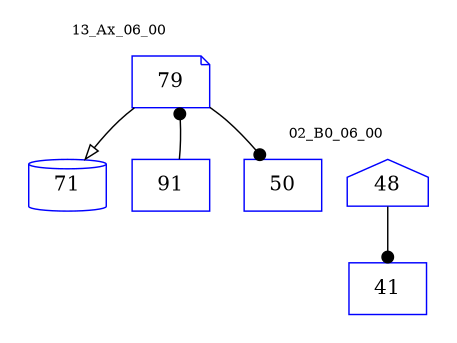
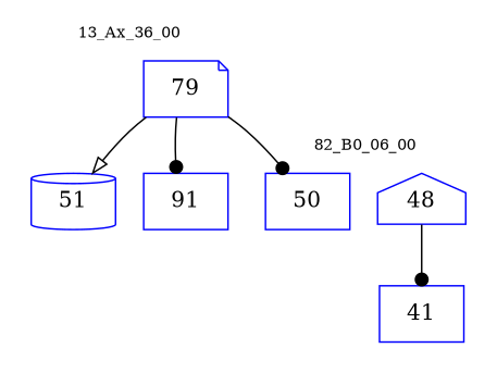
  digraph {
    node [color=blue shape=box]
    edge [arrowhead=dot color=black]
    n1 [label=79 shape=note]
-   n2 [label=71 shape=cylinder]
+   n2 [label=51 shape=cylinder]
    n3 [label=91]
    n4 [label=48 shape=house]
    n5 [label=41]
    n6 [label=50]
    subgraph cluster_1 {
      color=white
      fontsize=10
-     label="13_Ax_06_00"
+     label="13_Ax_36_00"
      n1
      n2
      n3
    }
    subgraph cluster_2 {
      color=white
      fontsize=10
-     label="02_B0_06_00"
+     label="82_B0_06_00"
      n4
      n5
      n6
    }
    n1 -> n2 [arrowhead=onormal]
-   n3 -> n1
+   n1 -> n3
    n1 -> n6
    n4 -> n5
  }
